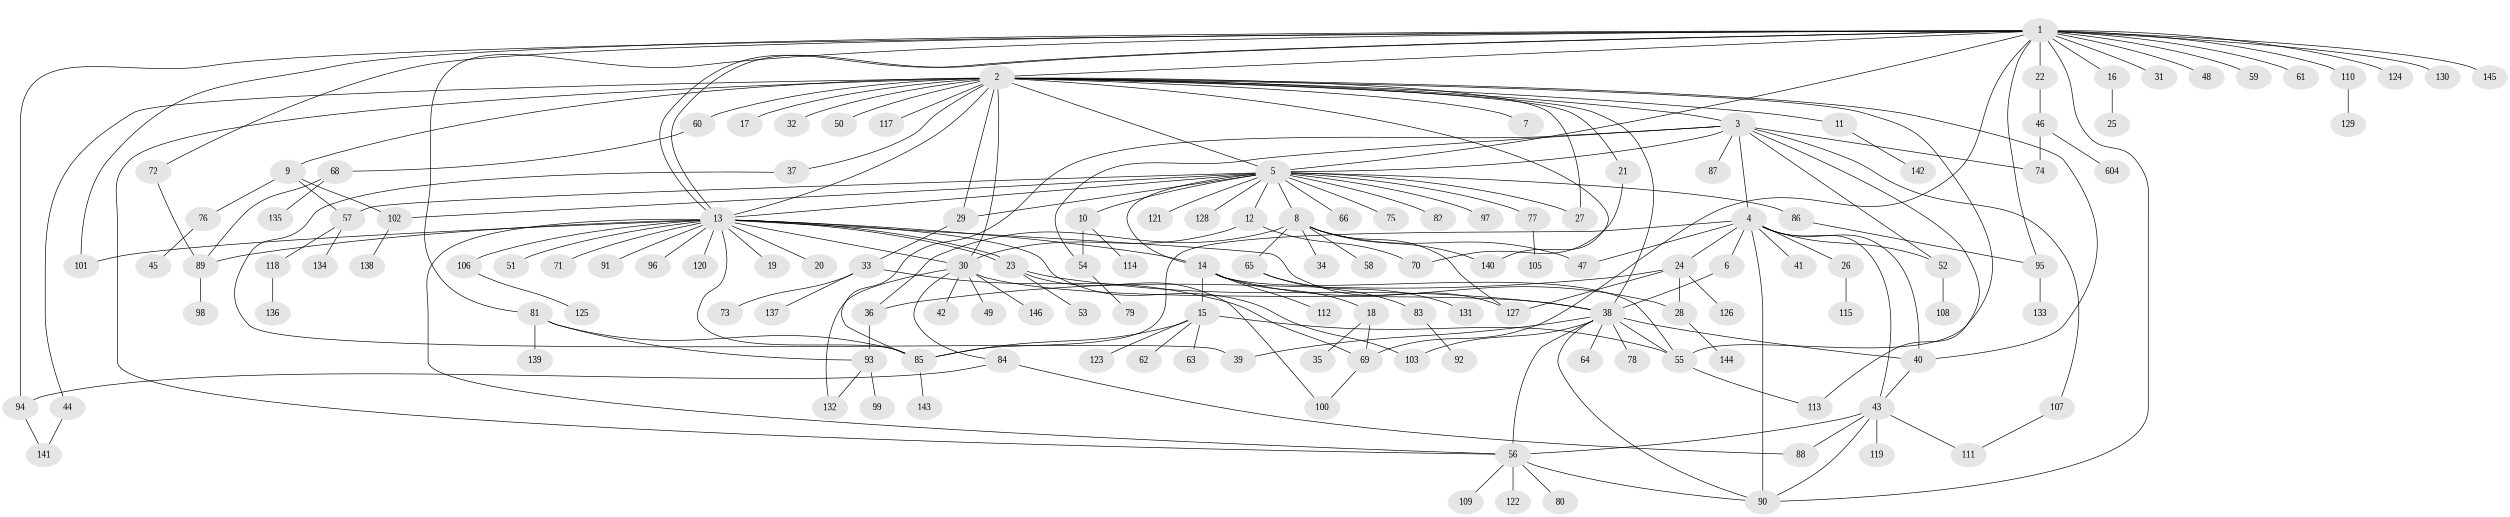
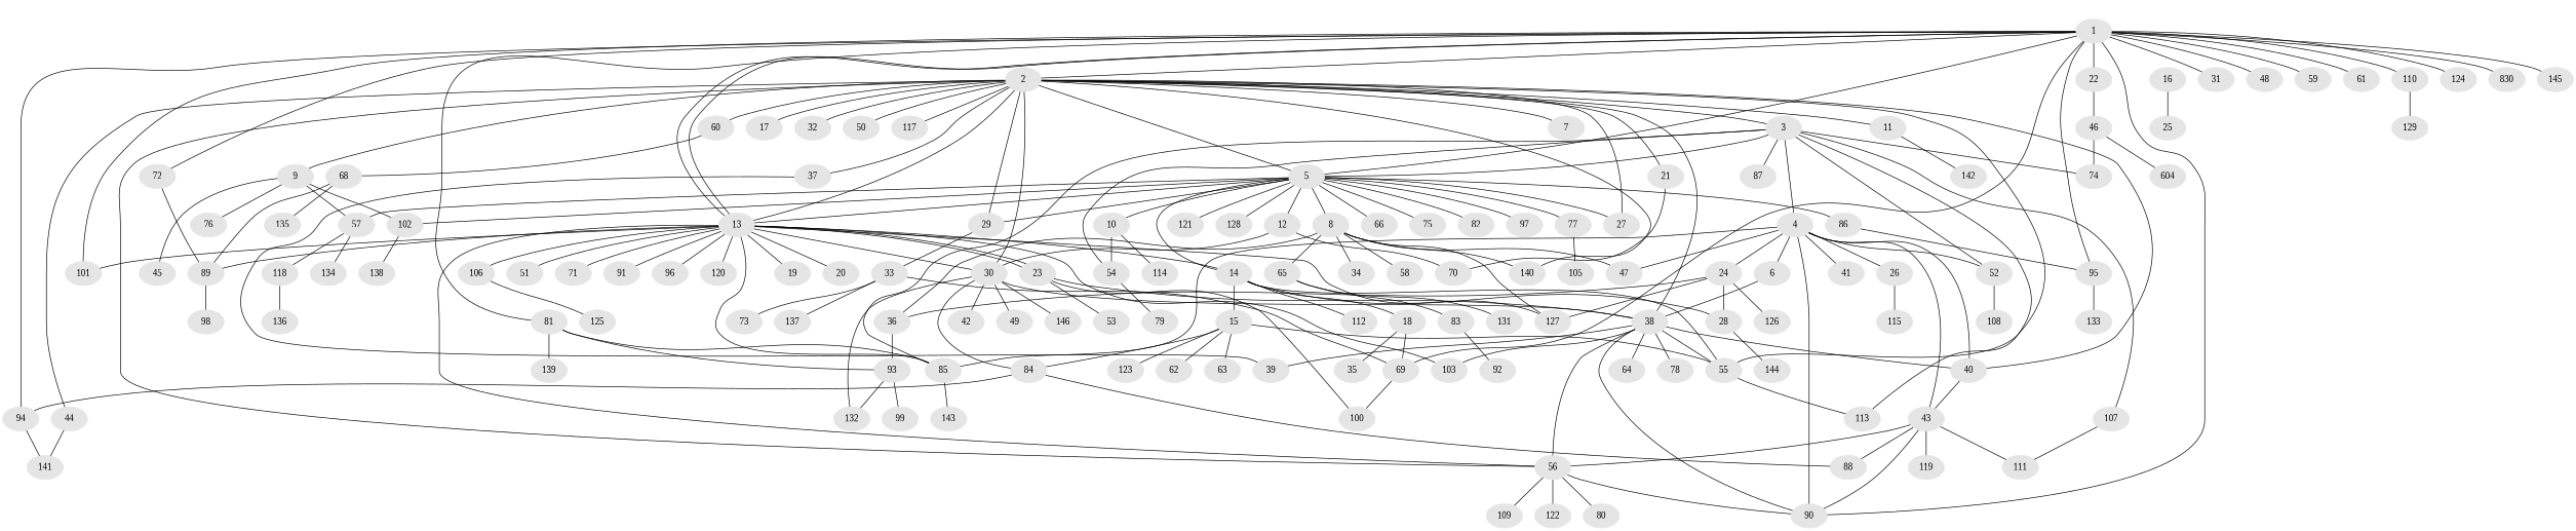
  graph {
    fontname="Liberation Serif"
    node [color=gray90 fontname="Liberation Serif" style=filled]
    edge [fontname="Liberation Serif"]
    1
    2
    5
    13
    16
    22
    31
    48
    59
    61
    69
    72
    81
    90
    94
    95
    101
    110
    124
-   130
+   130 [label=830]
    145
    3
    7
    9
    11
    17
    21
    27
    29
    30
    32
    37
    38
    40
    44
    50
    55
    56
    60
    117
    140
    8
    10
    12
    14
    57
    66
    75
    77
    82
    86
    97
    102
    121
    128
    85
    127
    19
    20
    23
    51
    71
    89
    91
    96
    103
    106
    120
    25
    46
    100
    93
    139
    141
    133
    129
    4
    52
    54
    74
    87
    107
    113
    45
    76
    142
    70
    33
    42
    49
    84
    132
    146
    39
    64
    78
    43
    80
    109
    122
    68
    6
    24
    26
    41
    47
    108
    79
    143
    111
    36
    28
    126
    115
    88
    119
    34
    58
    65
    114
    15
    18
    112
    118
    134
    105
    138
    83
    131
    53
    98
    125
    62
    63
    123
    35
    144
    99
    n139 [label=604]
    73
    137
    136
    135
    92
    1 -- 2
    1 -- 5
    1 -- 13
    1 -- 13
-   1 -- 16
    1 -- 22
    1 -- 31
    1 -- 48
    1 -- 59
    1 -- 61
    1 -- 69
    1 -- 72
    1 -- 81
    1 -- 90
    1 -- 94
    1 -- 95
    1 -- 101
    1 -- 110
    1 -- 124
    1 -- 130
    1 -- 145
    2 -- 5
    2 -- 13
    2 -- 3
    2 -- 7
    2 -- 9
    2 -- 11
    2 -- 17
    2 -- 21
    2 -- 27
    2 -- 29
    2 -- 30
    2 -- 32
    2 -- 37
    2 -- 38
    2 -- 40
    2 -- 44
    2 -- 50
    2 -- 55
    2 -- 56
    2 -- 60
    2 -- 117
    2 -- 140
    5 -- 13
    5 -- 27
    5 -- 29
    5 -- 8
    5 -- 10
    5 -- 12
    5 -- 14
    5 -- 57
    5 -- 66
    5 -- 75
    5 -- 77
    5 -- 82
    5 -- 86
    5 -- 97
    5 -- 102
    5 -- 121
    5 -- 128
    13 -- 101
    13 -- 30
    13 -- 56
    13 -- 14
    13 -- 85
    13 -- 127
    13 -- 19
    13 -- 20
    13 -- 23
    13 -- 23
    13 -- 51
    13 -- 71
    13 -- 89
    13 -- 91
    13 -- 96
    13 -- 103
    13 -- 106
    13 -- 120
    16 -- 25
    22 -- 46
    69 -- 100
    72 -- 89
    81 -- 85
    81 -- 93
    81 -- 139
    94 -- 141
    95 -- 133
    110 -- 129
    3 -- 5
    3 -- 85
    3 -- 4
    3 -- 52
    3 -- 54
    3 -- 74
    3 -- 87
    3 -- 107
    3 -- 113
    9 -- 57
    9 -- 102
-   76 -- 45
+   9 -- 45
    9 -- 76
    11 -- 142
    21 -- 70
    29 -- 33
    30 -- 38
    30 -- 42
    30 -- 49
    30 -- 84
    30 -- 132
    30 -- 146
    37 -- 39
    38 -- 90
    38 -- 40
    38 -- 55
    38 -- 56
    38 -- 103
    38 -- 39
    38 -- 64
    38 -- 78
    40 -- 43
    44 -- 141
    55 -- 113
    56 -- 90
    56 -- 80
    56 -- 109
    56 -- 122
    60 -- 68
    8 -- 140
    8 -- 127
    8 -- 47
    8 -- 36
    8 -- 34
    8 -- 58
    8 -- 65
    10 -- 54
    10 -- 114
    12 -- 30
    12 -- 70
    14 -- 55
    14 -- 28
    14 -- 15
    14 -- 18
    14 -- 112
    57 -- 118
    57 -- 134
    77 -- 105
    86 -- 95
    102 -- 138
    85 -- 143
    23 -- 38
    23 -- 100
    23 -- 53
    89 -- 98
    106 -- 125
    46 -- 74
    46 -- n139
    93 -- 132
    93 -- 99
    4 -- 90
    4 -- 40
    4 -- 85
    4 -- 52
    4 -- 43
    4 -- 6
    4 -- 24
    4 -- 26
    4 -- 41
    4 -- 47
    52 -- 108
    54 -- 79
    107 -- 111
    33 -- 69
    33 -- 73
    33 -- 137
    84 -- 94
    84 -- 88
    43 -- 90
    43 -- 56
    43 -- 111
    43 -- 88
    43 -- 119
    68 -- 89
    68 -- 135
    6 -- 38
    24 -- 127
    24 -- 36
    24 -- 28
    24 -- 126
    26 -- 115
    36 -- 93
    28 -- 144
    65 -- 83
    65 -- 131
    15 -- 55
-   15 -- 85
+   15 -- 84
    15 -- 62
    15 -- 63
    15 -- 123
    18 -- 69
    18 -- 35
    118 -- 136
    83 -- 92
  }
